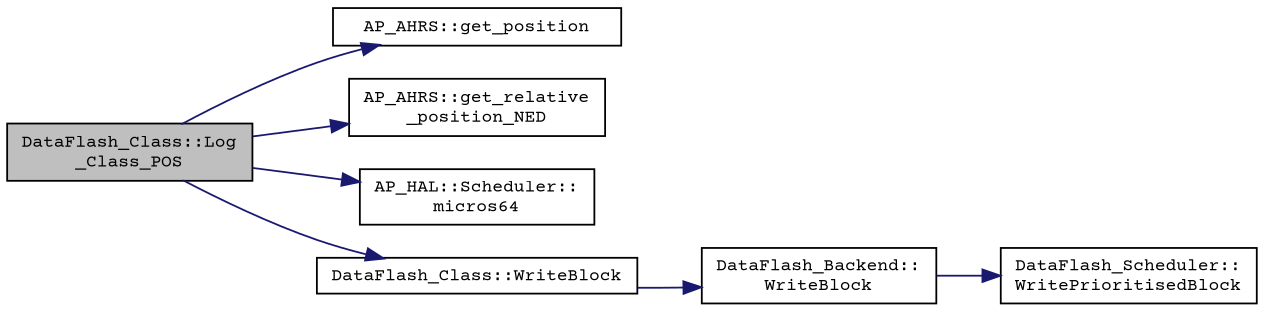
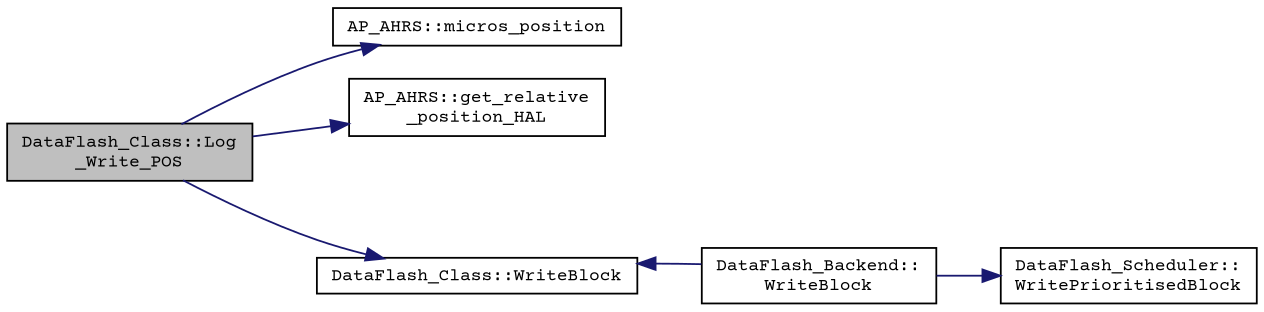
  digraph {
    fontname="Courier Prime"
    rankdir=LR
    node [color=black fillcolor=white fontname="Courier Prime" fontsize=10 shape=record style=filled]
    edge [color=midnightblue fontname="Courier Prime" fontsize=10 labelfontname=Helvetica labelfontsize=10 style=solid]
-   n1 [fillcolor=grey75 fontcolor=black height=0.2 label="DataFlash_Class::Log\l_Class_POS" width=0.4]
-   n2 [height=0.2 label="AP_AHRS::get_position" width=0.4]
-   n3 [height=0.2 label="AP_AHRS::get_relative\l_position_NED" width=0.4]
-   n4 [height=0.2 label="AP_HAL::Scheduler::\lmicros64" width=0.4]
+   n1 [fillcolor=grey75 fontcolor=black height=0.2 label="DataFlash_Class::Log\l_Write_POS" width=0.4]
+   n2 [height=0.2 label="AP_AHRS::micros_position" width=0.4]
+   n3 [height=0.2 label="AP_AHRS::get_relative\l_position_HAL" width=0.4]
    n5 [height=0.2 label="DataFlash_Class::WriteBlock" width=0.4]
    n6 [height=0.2 label="DataFlash_Backend::\lWriteBlock" width=0.4]
    n7 [height=0.2 label="DataFlash_Scheduler::\lWritePrioritisedBlock" width=0.4]
    n1 -> n2
    n1 -> n3
-   n1 -> n4
    n1 -> n5
-   n5 -> n6
+   n6 -> n5
    n6 -> n7
  }
